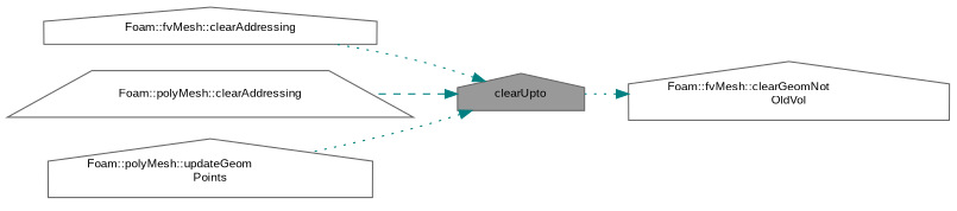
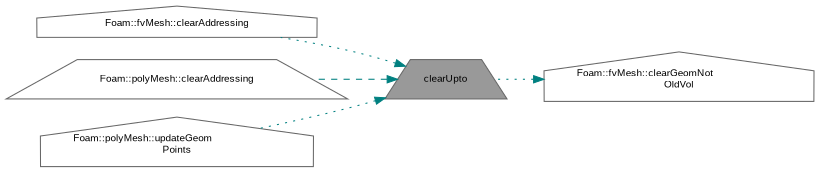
  digraph {
    fontname="Liberation Sans"
    rankdir=RL
    node [color=grey40 fillcolor=white fontname="Liberation Sans" fontsize=10 shape=house style=filled]
    edge [color=teal dir=back fontname="Liberation Sans" fontsize=10 labelfontname=Helvetica labelfontsize=10 style=dotted]
-   n1 [color=gray40 fillcolor=grey60 fontcolor=black height=0.2 label=clearUpto width=0.4]
+   n1 [color=gray40 fillcolor=grey60 fontcolor=black height=0.2 label=clearUpto shape=trapezium width=0.4]
    n2 [height=0.2 label="Foam::fvMesh::clearAddressing" width=0.4]
    n3 [height=0.2 label="Foam::polyMesh::clearAddressing" shape=trapezium width=0.4]
    n4 [height=0.2 label="Foam::polyMesh::updateGeom\lPoints" width=0.4]
    n5 [height=0.2 label="Foam::fvMesh::clearGeomNot\lOldVol" width=0.4]
    n1 -> n2
    n1 -> n3 [style=dashed]
    n1 -> n4
    n5 -> n1
  }
